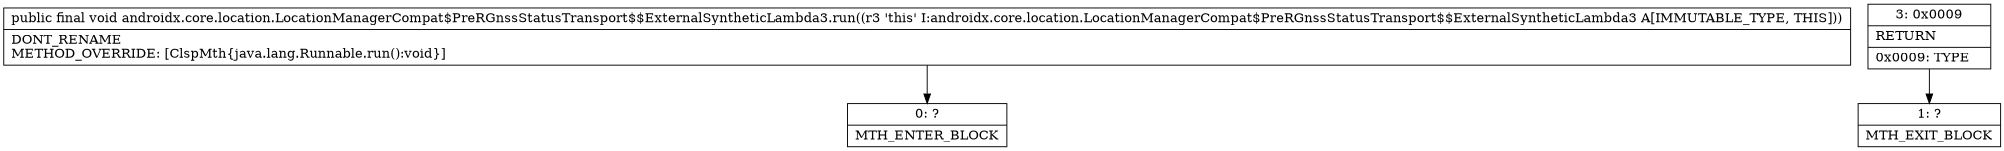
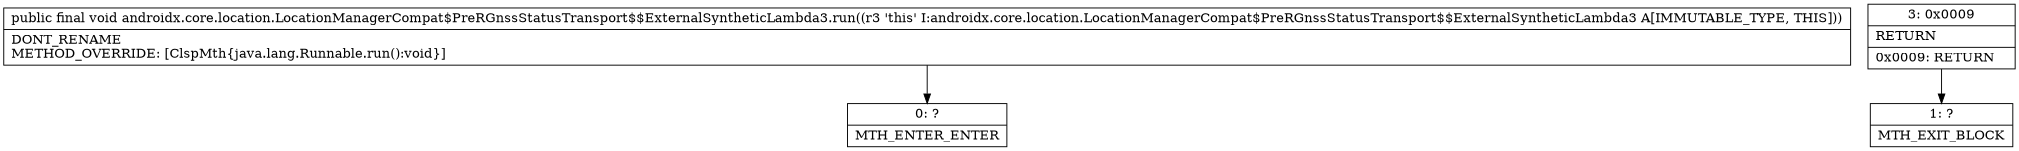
  digraph {
    node [shape=record]
-   n1 [label="{0\:\ ?|MTH_ENTER_BLOCK\l}"]
-   n2 [label="{3\:\ 0x0009|RETURN\l|0x0009: TYPE   \l}"]
+   n1 [label="{0\:\ ?|MTH_ENTER_ENTER\l}"]
+   n2 [label="{3\:\ 0x0009|RETURN\l|0x0009: RETURN   \l}"]
    n3 [label="{1\:\ ?|MTH_EXIT_BLOCK\l}"]
    n4 [label="{public final void androidx.core.location.LocationManagerCompat$PreRGnssStatusTransport$$ExternalSyntheticLambda3.run((r3 'this' I:androidx.core.location.LocationManagerCompat$PreRGnssStatusTransport$$ExternalSyntheticLambda3 A[IMMUTABLE_TYPE, THIS]))  | DONT_RENAME\lMETHOD_OVERRIDE: [ClspMth\{java.lang.Runnable.run():void\}]\l}"]
    n2 -> n3
    n4 -> n1
  }
